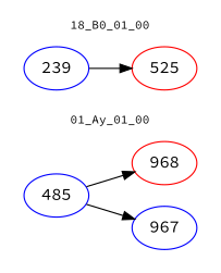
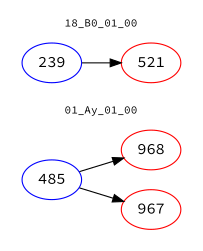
  digraph {
    fontname="Source Code Pro"
    rankdir=LR
    node [color=red fontname="Source Code Pro"]
    edge [color=black fontname="Source Code Pro"]
    n1 [color=blue label=485]
-   n2 [color=blue label=967]
+   n2 [label=967]
    n3 [label=968]
    n4 [color=blue label=239]
-   n5 [label=525]
+   n5 [label=521]
    subgraph cluster_1 {
      color=white
      fontsize=10
      label="01_Ay_01_00"
      n1
      n2
      n3
    }
    subgraph cluster_2 {
      color=white
      fontsize=10
      label="18_B0_01_00"
      n4
      n5
    }
    n1 -> n2
    n1 -> n3
    n4 -> n5
  }
